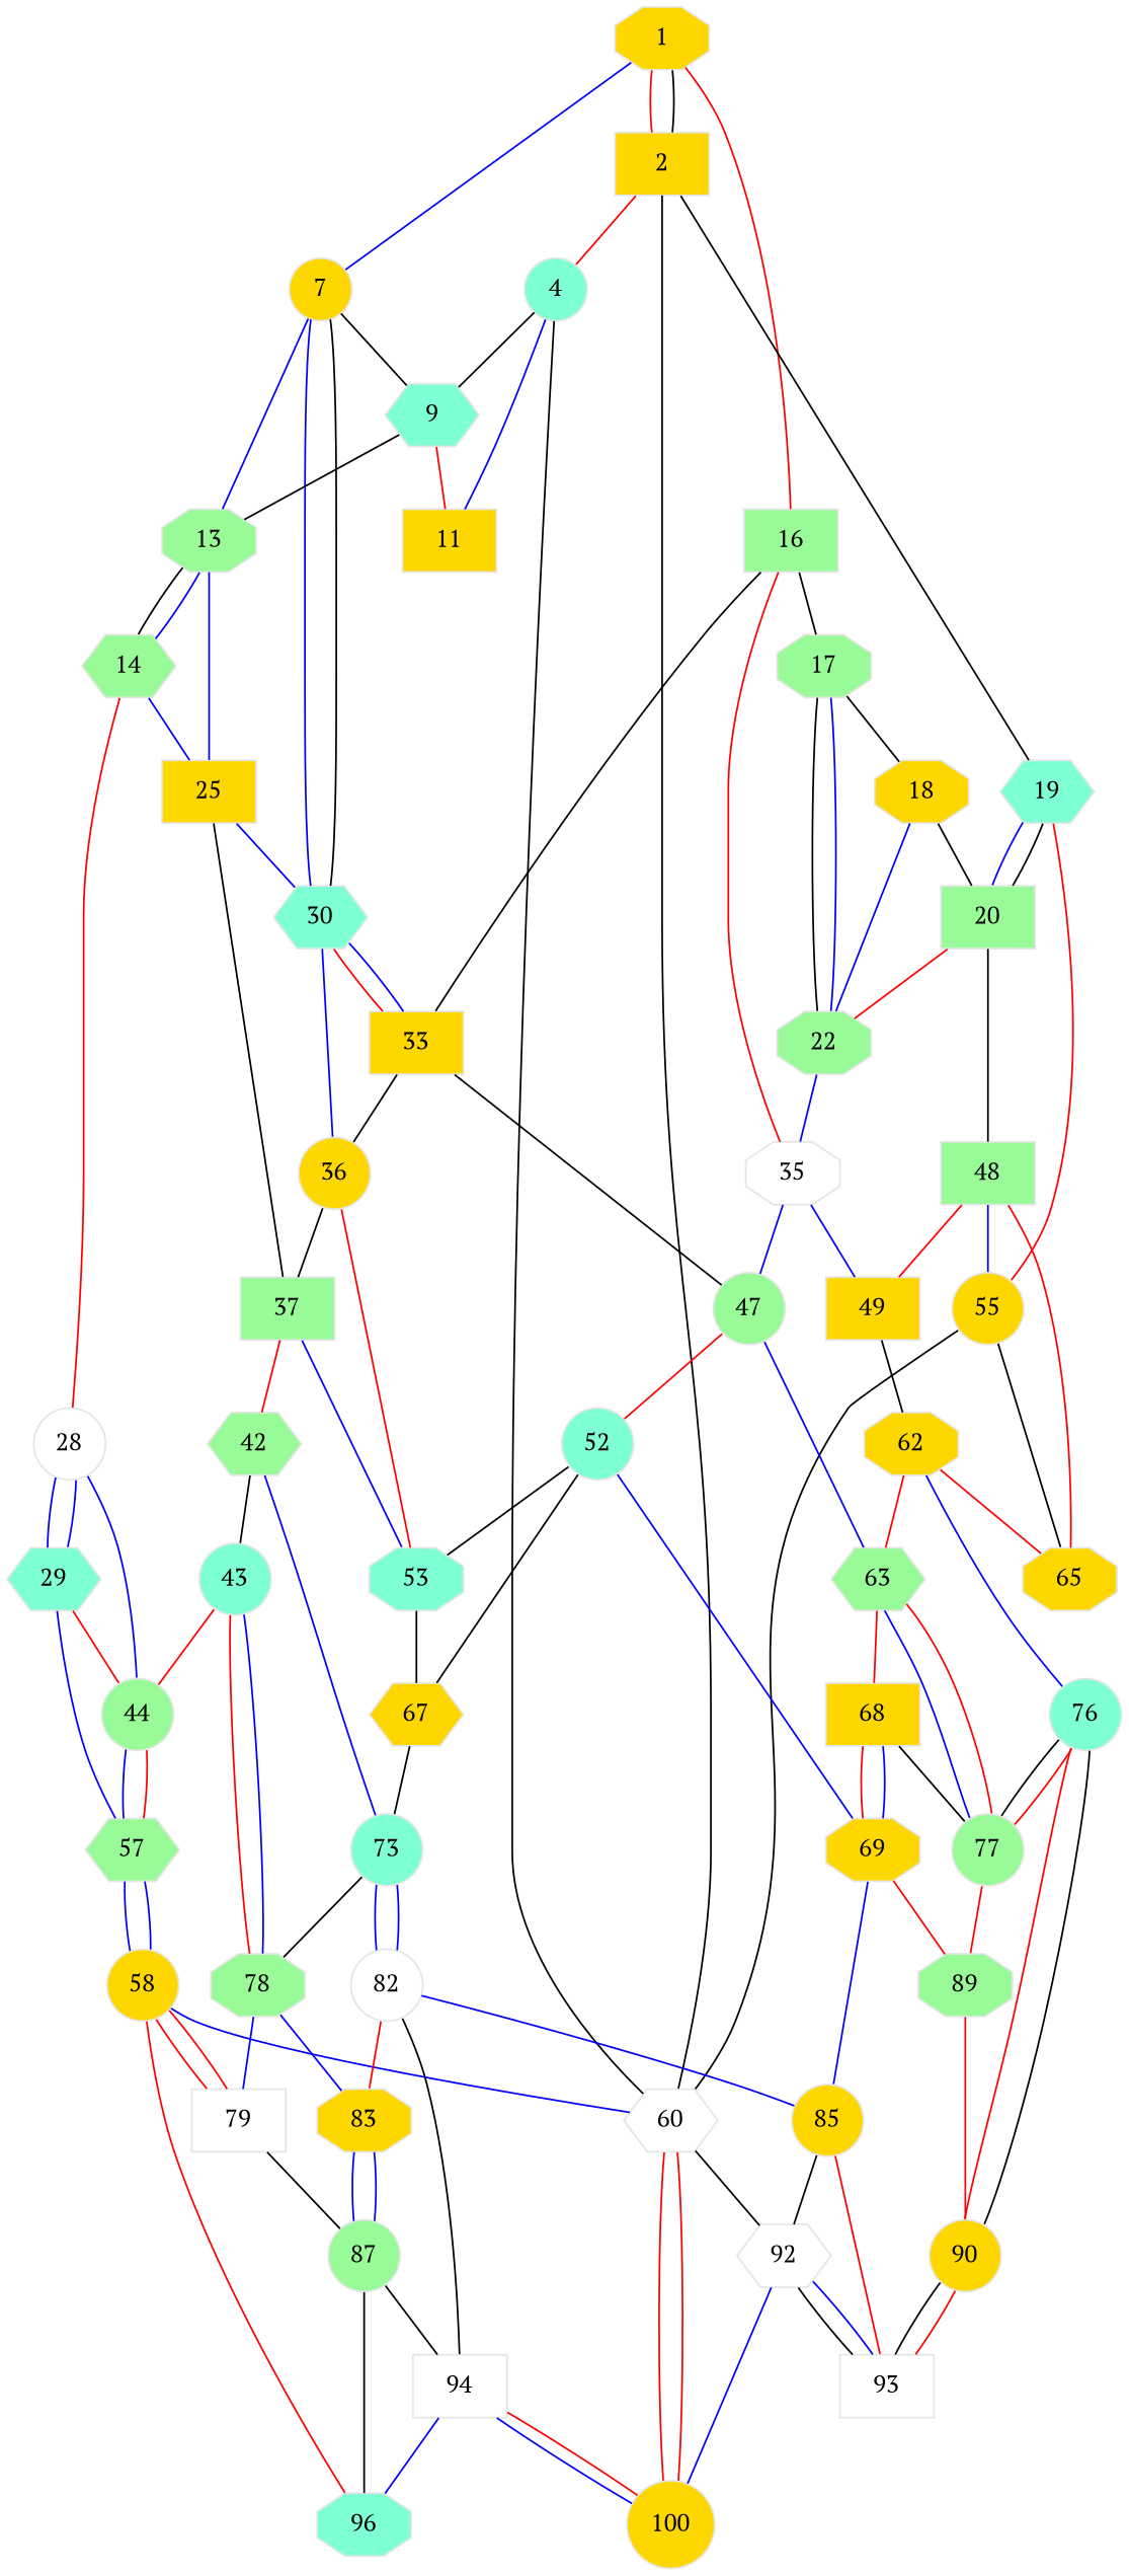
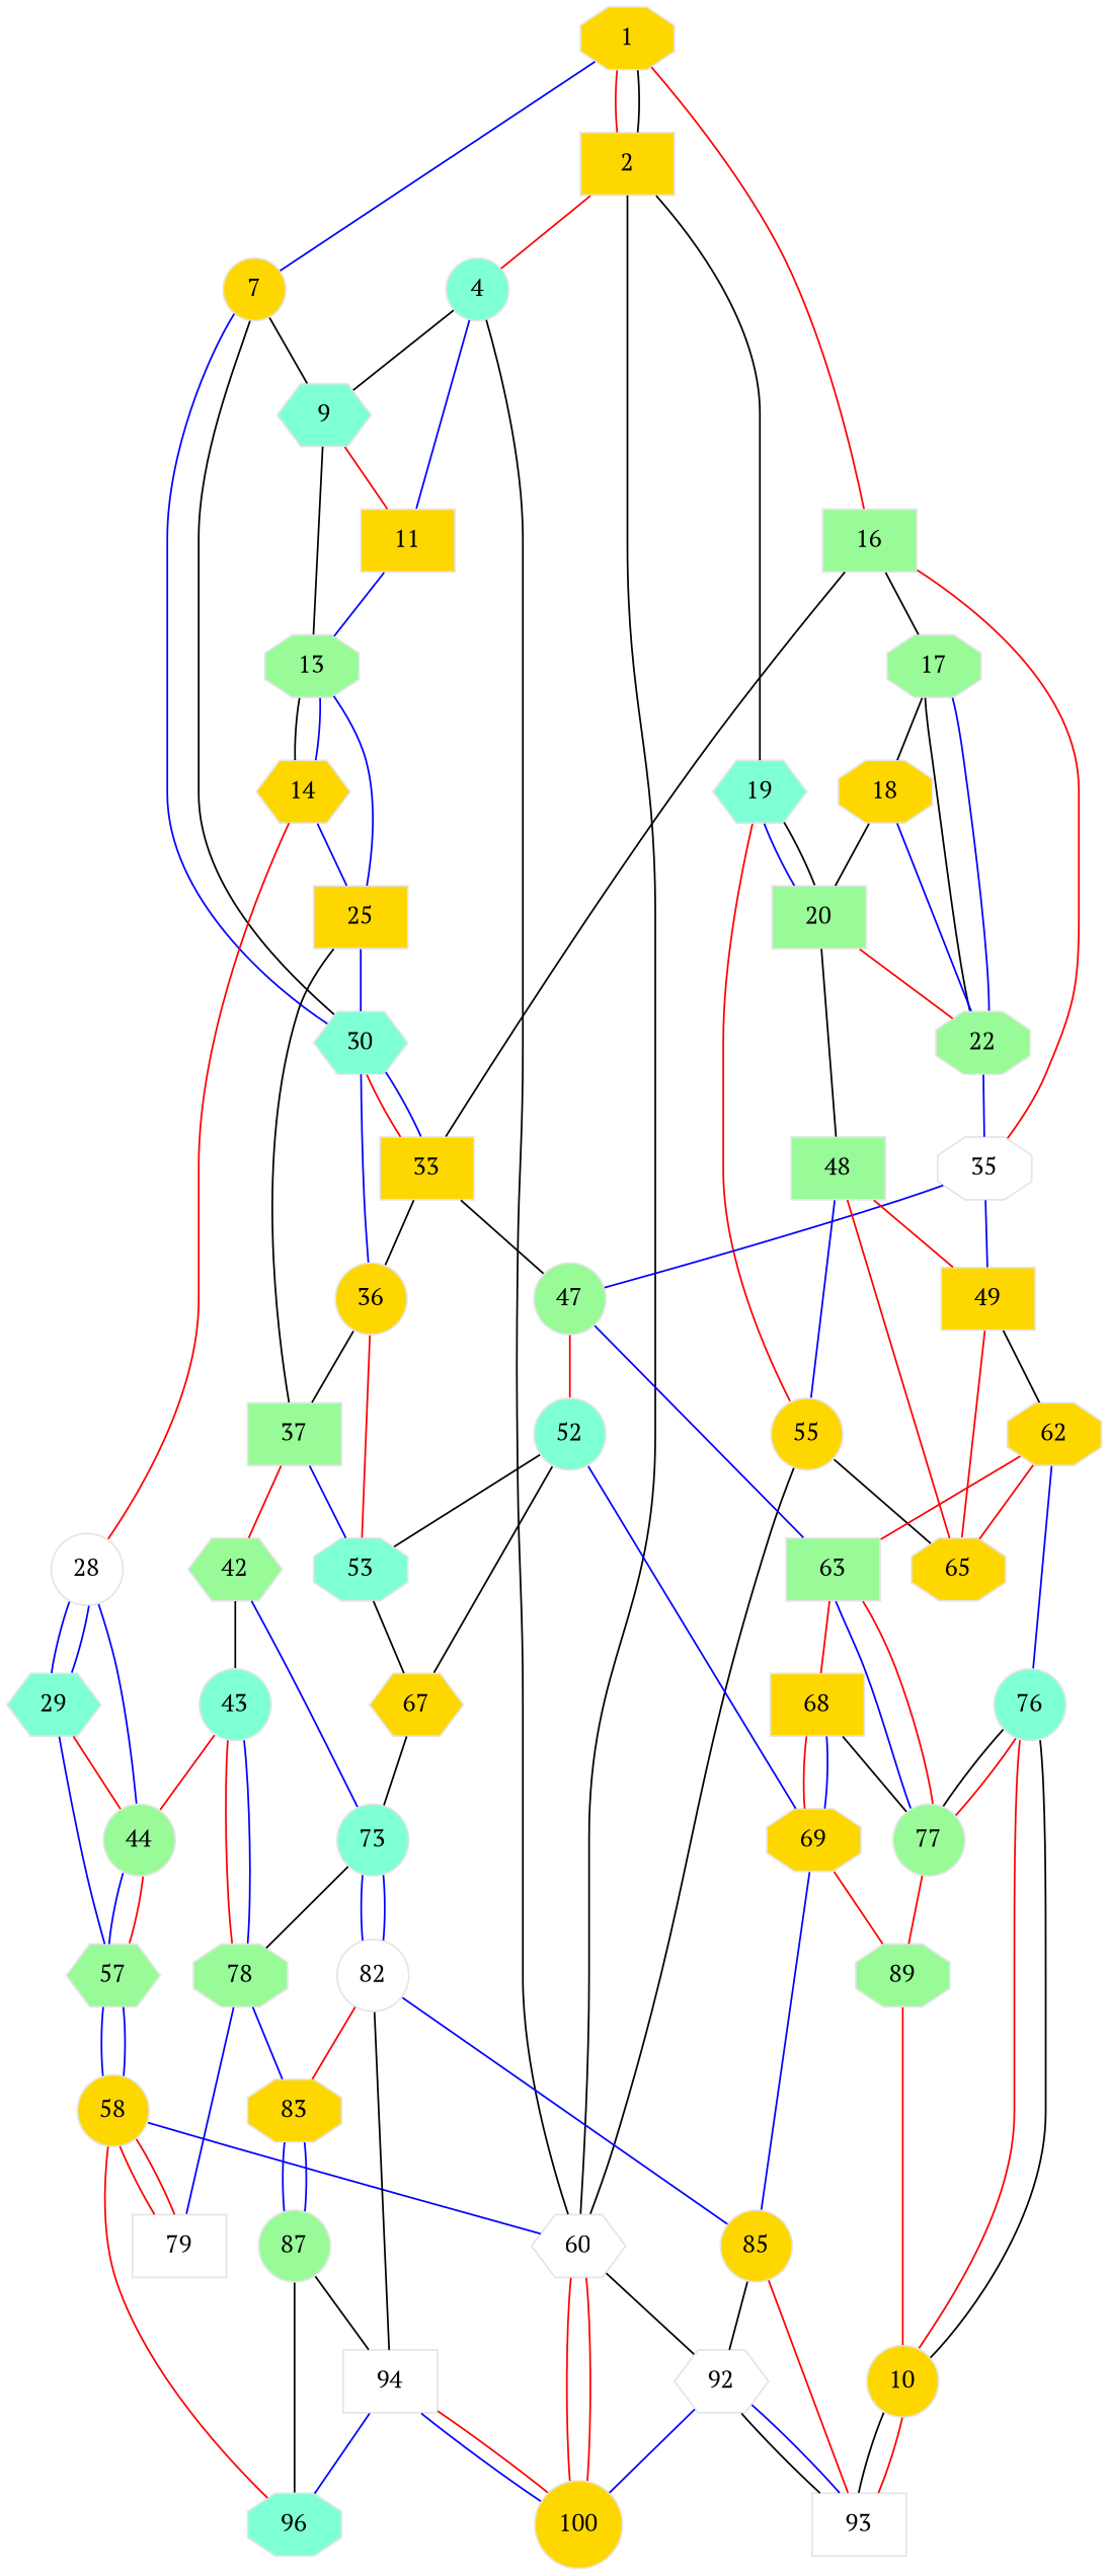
  graph {
    fontname="PT Serif"
    node [color=gray90 fillcolor=gold fontname="PT Serif" shape=circle style=filled]
    edge [color=blue fontname="PT Serif"]
    1 [shape=octagon super="+6"]
    2 [shape=box super="+3"]
    7 [super="+8"]
    16 [fillcolor=palegreen shape=box super="+32"]
    4 [fillcolor=aquamarine super="+5"]
    19 [fillcolor=aquamarine shape=hexagon]
    60 [fillcolor=white shape=hexagon super="+75"]
    9 [fillcolor=aquamarine shape=hexagon super="+10"]
    13 [fillcolor=palegreen shape=octagon super="+23"]
    30 [fillcolor=aquamarine shape=hexagon super="+31"]
    17 [fillcolor=palegreen shape=octagon]
    33 [shape=box super="+38"]
    35 [fillcolor=white shape=octagon super="+46"]
    11 [shape=box super="+12"]
    20 [fillcolor=palegreen shape=box super="+40"]
    55 [super="+70"]
    92 [fillcolor=white shape=hexagon super="+99"]
    100
-   14 [fillcolor=palegreen shape=hexagon super="+27"]
+   14 [shape=hexagon super="+27"]
    25 [shape=box super="+26"]
    36 [super="+39"]
    28 [fillcolor=white]
    37 [fillcolor=palegreen shape=box super="+41"]
    29 [fillcolor=aquamarine shape=hexagon super="+50"]
    44 [fillcolor=palegreen super="+45"]
    57 [fillcolor=palegreen shape=hexagon]
    18 [shape=octagon super="+21"]
    22 [fillcolor=palegreen shape=octagon super="+34"]
    47 [fillcolor=palegreen super="+51"]
    49 [shape=box super="+61"]
    48 [fillcolor=palegreen shape=box super="+56"]
    65 [shape=octagon super="+71"]
    53 [fillcolor=aquamarine shape=octagon super="+54"]
    42 [fillcolor=palegreen shape=hexagon]
    58 [super="+59"]
    52 [fillcolor=aquamarine super="+66"]
-   63 [fillcolor=palegreen shape=hexagon super="+64"]
+   63 [fillcolor=palegreen shape=box super="+64"]
    62 [shape=octagon super="+72"]
    67 [shape=hexagon]
    43 [fillcolor=aquamarine]
    73 [fillcolor=aquamarine super="+74"]
    78 [fillcolor=palegreen shape=octagon super="+80"]
    82 [fillcolor=white super="+86"]
    79 [fillcolor=white shape=box]
    83 [shape=octagon]
    69 [shape=octagon super="+84"]
    68 [shape=box]
    77 [fillcolor=palegreen super="+81"]
    76 [fillcolor=aquamarine]
    85 [super="+98"]
    89 [fillcolor=palegreen shape=octagon]
    96 [fillcolor=aquamarine shape=octagon]
    87 [fillcolor=palegreen super="+88"]
    93 [fillcolor=white shape=box super="+97"]
-   90 [super="+91"]
+   90 [super="+91" label=10]
    94 [fillcolor=white shape=box super="+95"]
    1 -- 2 [color=red]
    1 -- 2 [color=black]
    1 -- 7
    1 -- 16 [color=red]
    2 -- 4 [color=red]
    2 -- 19 [color=black]
    2 -- 60 [color=black]
    7 -- 9 [color=black]
-   7 -- 13
+   11 -- 13
    7 -- 30
    7 -- 30 [color=black]
    16 -- 17 [color=black]
    16 -- 33 [color=black]
    16 -- 35 [color=red]
    4 -- 60 [color=black]
    4 -- 9 [color=black]
    4 -- 11
    19 -- 20
    19 -- 20 [color=black]
    19 -- 55 [color=red]
    60 -- 92 [color=black]
    60 -- 100 [color=red]
    60 -- 100 [color=red]
    9 -- 13 [color=black]
    9 -- 11 [color=red]
    13 -- 14 [color=black]
    13 -- 14
    13 -- 25
    30 -- 33 [color=red]
    30 -- 33
    30 -- 36
    17 -- 18 [color=black]
    17 -- 22 [color=black]
    17 -- 22
    33 -- 36 [color=black]
    33 -- 47 [color=black]
    35 -- 47
    35 -- 49
    20 -- 22 [color=red]
    20 -- 48 [color=black]
    55 -- 60 [color=black]
    55 -- 65 [color=black]
    92 -- 100
    92 -- 93 [color=black]
    92 -- 93
    14 -- 25
    14 -- 28 [color=red]
    25 -- 30
    25 -- 37 [color=black]
    36 -- 37 [color=black]
    36 -- 53 [color=red]
    28 -- 29
    28 -- 29
    28 -- 44
    37 -- 53
    37 -- 42 [color=red]
    29 -- 44 [color=red]
    29 -- 57
    44 -- 57
    44 -- 57 [color=red]
    57 -- 58
    57 -- 58
    18 -- 20 [color=black]
    18 -- 22
    22 -- 35
    47 -- 52 [color=red]
    47 -- 63
+   49 -- 65 [color=red]
    49 -- 62 [color=black]
    48 -- 55
    48 -- 49 [color=red]
    48 -- 65 [color=red]
    53 -- 67 [color=black]
    42 -- 43 [color=black]
    42 -- 73
    58 -- 60
    58 -- 79 [color=red]
    58 -- 79 [color=red]
    58 -- 96 [color=red]
    52 -- 53 [color=black]
    52 -- 67 [color=black]
    52 -- 69
    63 -- 68 [color=red]
    63 -- 77
    63 -- 77 [color=red]
    62 -- 65 [color=red]
    62 -- 63 [color=red]
    62 -- 76
    67 -- 73 [color=black]
    43 -- 44 [color=red]
    43 -- 78 [color=red]
    43 -- 78
    73 -- 78 [color=black]
    73 -- 82
    73 -- 82
    78 -- 79
    78 -- 83
    82 -- 83 [color=red]
    82 -- 85
    82 -- 94 [color=black]
-   79 -- 87 [color=black]
    83 -- 87
    83 -- 87
    69 -- 85
    69 -- 89 [color=red]
    68 -- 69 [color=red]
    68 -- 69
    68 -- 77 [color=black]
    77 -- 89 [color=red]
    76 -- 77 [color=black]
    76 -- 77 [color=red]
    76 -- 90 [color=red]
    76 -- 90 [color=black]
    85 -- 92 [color=black]
    85 -- 93 [color=red]
    89 -- 90 [color=red]
    87 -- 96 [color=black]
    87 -- 94 [color=black]
    90 -- 93 [color=black weight=2]
    90 -- 93 [color=red]
    94 -- 100
    94 -- 100 [color=red]
    94 -- 96
  }
